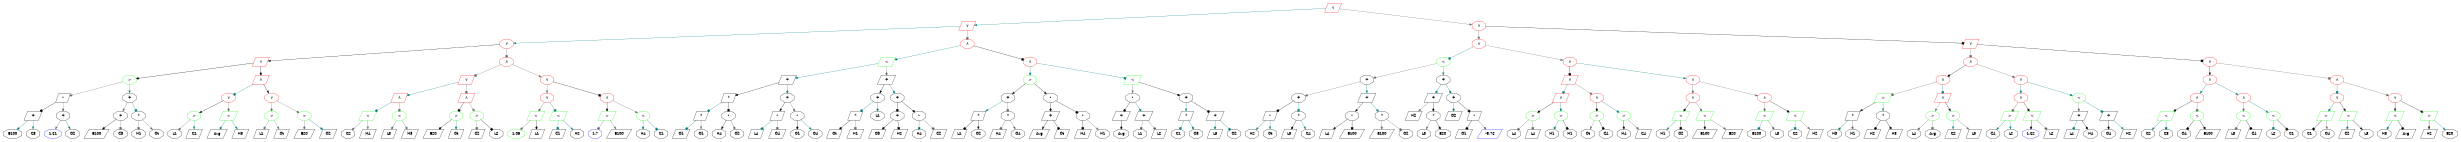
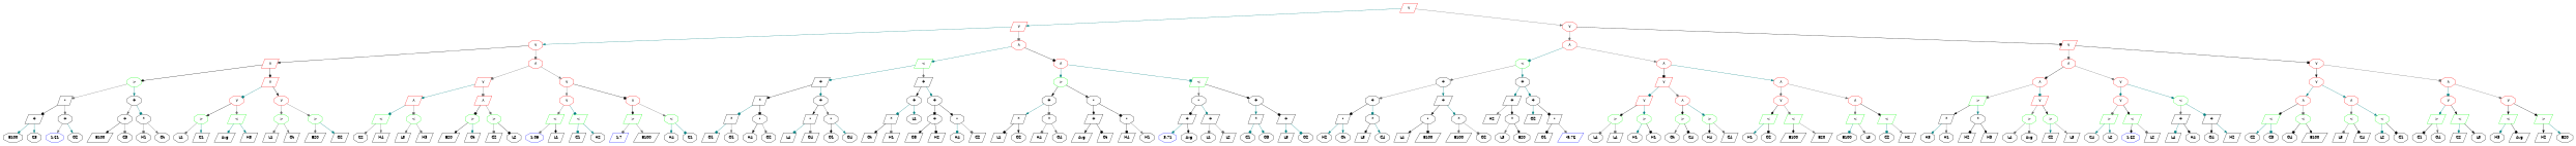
  digraph {
    fontname="DejaVu Sans"
    node [fontname="DejaVu Sans" shape=octagon]
    edge [arrowhead=diamond color=gray40 fontname="DejaVu Sans"]
    n1 [color=red label=" ∨ " shape=parallelogram]
    n2 [color=red label=" ∨ " shape=parallelogram]
    n3 [color=red label=" ∨ "]
    n4 [color=red label=" ∨ "]
    n5 [color=red label=" ∧ "]
    n6 [color=red label=" ∧ "]
    n7 [color=red label=" ∨ " shape=parallelogram]
    n8 [color=red label=" ∧ " shape=parallelogram]
    n9 [color=red label=" ∧ "]
    n10 [color=green label=" < " shape=parallelogram]
    n11 [color=red label=" ∧ "]
    n12 [color=green label=" > "]
    n13 [color=red label=" ∨ " shape=parallelogram]
    n14 [color=red label=" ∨ " shape=parallelogram]
    n15 [color=red label=" ∨ "]
    n16 [label=" - " shape=parallelogram]
    n17 [label=" ÷ "]
    n18 [color=red label=" ∨ "]
    n19 [color=red label=" ∨ "]
    n20 [label=" ÷ " shape=parallelogram]
    n21 [label=" + "]
    n22 [label=" + "]
    n23 [label=" * "]
    n24 [label=E100]
    n25 [label=C3]
    n26 [color=blue label=1.61]
    n27 [label=O2]
    n28 [label=E100 shape=parallelogram]
    n29 [label=C3]
    n30 [label=H1]
    n31 [label=Ot]
    n32 [color=green label=" > "]
    n33 [color=green label=" < " shape=parallelogram]
    n34 [color=green label=" > "]
    n35 [color=green label=" > "]
    n36 [label=L1]
    n37 [label=C1 shape=parallelogram]
    n38 [label=Avg shape=parallelogram]
    n39 [label=H3 shape=parallelogram]
    n40 [label=L1 shape=parallelogram]
    n41 [label=Ot shape=parallelogram]
    n42 [label=E20 shape=parallelogram]
    n43 [label=O2 shape=parallelogram]
    n44 [color=red label=" ∧ " shape=parallelogram]
    n45 [color=red label=" ∧ " shape=parallelogram]
    n46 [color=red label=" ∨ "]
    n47 [color=red label=" ∧ "]
    n48 [color=green label=" < " shape=parallelogram]
    n49 [color=green label=" < "]
    n50 [color=green label=" > "]
    n51 [color=green label=" > "]
    n52 [label=C2]
    n53 [label=H4 shape=parallelogram]
    n54 [label=L3 shape=parallelogram]
    n55 [label=H3 shape=parallelogram]
    n56 [label=E20 shape=parallelogram]
    n57 [label=Ot shape=parallelogram]
    n58 [label=C2 shape=parallelogram]
    n59 [label=L2]
    n60 [color=green label=" < " shape=parallelogram]
    n61 [color=green label=" < " shape=parallelogram]
    n62 [color=green label=" > " shape=parallelogram]
    n63 [color=green label=" < "]
-   n64 [color=green label=1.05]
+   n64 [color=blue label=1.05]
    n65 [label=L1 shape=parallelogram]
    n66 [label=C1 shape=parallelogram]
    n67 [label=H2]
-   n68 [color=blue label=1.7]
+   n68 [color=blue label=1.7 shape=parallelogram]
    n69 [label=E100 shape=parallelogram]
    n70 [label=H4]
    n71 [label=C1]
    n72 [label=" + " shape=parallelogram]
    n73 [label=" ÷ " shape=parallelogram]
    n74 [color=green label=" > "]
    n75 [color=green label=" < " shape=parallelogram]
    n76 [label=" * " shape=parallelogram]
    n77 [label=" + "]
    n78 [label=" ÷ "]
    n79 [label=" ÷ "]
    n80 [label=" * " shape=parallelogram]
    n81 [label=" - "]
    n82 [label=" - " shape=parallelogram]
    n83 [label=" - "]
    n84 [label=O1 shape=parallelogram]
    n85 [label=O1]
    n86 [label=H4]
    n87 [label=O2]
    n88 [label=L4 shape=parallelogram]
    n89 [label=O4 shape=parallelogram]
    n90 [label=O1]
    n91 [label=O4]
    n92 [label=" * " shape=parallelogram]
    n93 [label=L1]
    n94 [label=" + "]
    n95 [label=" - "]
    n96 [label=Ot shape=parallelogram]
    n97 [label=H1 shape=parallelogram]
    n98 [label=O3 shape=parallelogram]
    n99 [label=H2 shape=parallelogram]
    n100 [label=H4]
    n101 [label=C2 shape=parallelogram]
    n102 [label=" ÷ "]
    n103 [label=" - "]
    n104 [label=" - "]
    n105 [label=" ÷ "]
    n106 [label=" * " shape=parallelogram]
    n107 [label=" * "]
    n108 [label=" ÷ " shape=parallelogram]
    n109 [label=" - "]
    n110 [label=L1 shape=parallelogram]
    n111 [label=O2]
    n112 [label=H4 shape=parallelogram]
    n113 [label=O4]
    n114 [label=Avg shape=parallelogram]
    n115 [label=Ot shape=parallelogram]
    n116 [label=H4 shape=parallelogram]
    n117 [label=H1]
    n118 [label=" + " shape=parallelogram]
    n119 [label=" + " shape=parallelogram]
    n120 [label=" * " shape=parallelogram]
    n121 [label=" + " shape=parallelogram]
+   n122 [color=blue label=3.71]
    n123 [label=Avg]
    n124 [label=L1]
    n125 [label=L2 shape=parallelogram]
    n126 [label=C1]
    n127 [label=O3]
    n128 [label=L3 shape=parallelogram]
    n129 [label=O2]
    n130 [color=green label=" < "]
    n131 [color=red label=" ∧ "]
    n132 [color=red label=" ∧ "]
    n133 [color=red label=" ∨ "]
    n134 [label=" + "]
    n135 [label=" ÷ "]
    n136 [color=red label=" ∨ " shape=parallelogram]
    n137 [color=red label=" ∧ "]
    n138 [label=" ÷ "]
    n139 [label=" + " shape=parallelogram]
    n140 [label=" ÷ " shape=parallelogram]
    n141 [label=" ÷ "]
    n142 [label=" - " shape=parallelogram]
    n143 [label=" * "]
    n144 [label=" - "]
    n145 [label=" * "]
    n146 [label=H2]
    n147 [label=Ot]
    n148 [label=L3 shape=parallelogram]
    n149 [label=C4]
    n150 [label=L4 shape=parallelogram]
    n151 [label=E100 shape=parallelogram]
    n152 [label=E100 shape=parallelogram]
    n153 [label=O2]
    n154 [label=H2 shape=parallelogram]
    n155 [label=" * "]
    n156 [label=O2 shape=parallelogram]
    n157 [label=" - " shape=parallelogram]
    n158 [label=L3]
    n159 [label=E20]
    n160 [label=O1 shape=parallelogram]
    n161 [color=blue label=-8.76 shape=parallelogram]
    n162 [color=red label=" ∨ " shape=parallelogram]
    n163 [color=red label=" ∧ "]
    n164 [color=red label=" ∨ "]
    n165 [color=red label=" ∧ "]
    n166 [color=green label=" > "]
    n167 [color=green label=" > "]
    n168 [color=green label=" > "]
    n169 [color=green label=" > "]
    n170 [label=L4]
    n171 [label=L4 shape=parallelogram]
    n172 [label=H1]
    n173 [label=H1]
    n174 [label=Ot]
    n175 [label=C4]
    n176 [label=H4]
    n177 [label=C4 shape=parallelogram]
    n178 [color=green label=" < " shape=parallelogram]
    n179 [color=green label=" < " shape=parallelogram]
    n180 [color=green label=" < " shape=parallelogram]
    n181 [color=green label=" < " shape=parallelogram]
    n182 [label=H1]
    n183 [label=O2]
    n184 [label=E100 shape=parallelogram]
    n185 [label=E20 shape=parallelogram]
    n186 [label=E100]
    n187 [label=L3]
    n188 [label=C2]
    n189 [label=H2 shape=parallelogram]
    n190 [color=red label=" ∧ "]
    n191 [color=red label=" ∨ "]
    n192 [color=red label=" ∨ "]
    n193 [color=red label=" ∧ "]
    n194 [color=green label=" > " shape=parallelogram]
    n195 [color=red label=" ∨ " shape=parallelogram]
    n196 [color=red label=" ∨ "]
    n197 [color=green label=" < "]
    n198 [label=" * " shape=parallelogram]
    n199 [label=" * "]
    n200 [color=green label=" > "]
    n201 [color=green label=" > "]
    n202 [label=H3]
    n203 [label=H1]
    n204 [label=H2 shape=parallelogram]
    n205 [label=H3 shape=parallelogram]
    n206 [label=L4]
    n207 [label=Avg]
    n208 [label=C2 shape=parallelogram]
    n209 [label=L3 shape=parallelogram]
    n210 [color=green label=" > " shape=parallelogram]
    n211 [color=green label=" < " shape=parallelogram]
    n212 [label=" + " shape=parallelogram]
    n213 [label=" + " shape=parallelogram]
    n214 [label=C4]
    n215 [label=L2]
    n216 [color=blue label=1.62]
    n217 [label=L2 shape=parallelogram]
    n218 [label=L4 shape=parallelogram]
    n219 [label=H4]
    n220 [label=O4]
    n221 [label=H2 shape=parallelogram]
    n222 [color=red label=" ∧ "]
    n223 [color=red label=" ∧ "]
    n224 [color=red label=" ∨ "]
    n225 [color=red label=" ∨ "]
    n226 [color=green label=" < " shape=parallelogram]
    n227 [color=green label=" < "]
    n228 [color=green label=" < "]
    n229 [color=green label=" < "]
    n230 [label=C2]
    n231 [label=C3]
    n232 [label=O4]
    n233 [label=E100 shape=parallelogram]
    n234 [label=L3 shape=parallelogram]
    n235 [label=C4 shape=parallelogram]
    n236 [label=L2]
    n237 [label=C1]
    n238 [color=green label=" > " shape=parallelogram]
    n239 [color=green label=" < " shape=parallelogram]
    n240 [color=green label=" < " shape=parallelogram]
    n241 [color=green label=" > " shape=parallelogram]
    n242 [label=C1]
    n243 [label=O4]
    n244 [label=C2 shape=parallelogram]
    n245 [label=L3]
    n246 [label=H3]
    n247 [label=Avg shape=parallelogram]
    n248 [label=H2 shape=parallelogram]
    n249 [label=E20]
    n1 -> n2 [arrowhead=normal color=teal]
    n1 -> n3 [arrowhead=normal]
    n2 -> n4 [arrowhead=normal color=teal]
    n2 -> n5 [arrowhead=box]
    n3 -> n6
    n3 -> n7 [arrowhead=box color=black]
    n4 -> n8 [arrowhead=normal color=black]
    n4 -> n9 [arrowhead=box]
    n5 -> n10 [color=teal]
    n5 -> n11 [arrowhead=box color=black]
    n6 -> n130 [arrowhead=box color=teal]
    n6 -> n131 [arrowhead=normal]
    n7 -> n132 [arrowhead=box]
    n7 -> n133 [arrowhead=box color=black]
    n8 -> n12 [color=black]
    n8 -> n13 [color=black]
    n9 -> n14 [arrowhead=box]
    n9 -> n15 [arrowhead=normal]
    n10 -> n72 [color=teal]
    n10 -> n73
    n11 -> n74 [color=teal]
    n11 -> n75 [arrowhead=box color=teal]
    n12 -> n16
    n12 -> n17 [arrowhead=normal color=teal]
    n13 -> n18 [arrowhead=box color=teal]
    n13 -> n19 [arrowhead=normal color=black]
    n14 -> n44 [color=teal]
    n14 -> n45 [arrowhead=box]
    n15 -> n46 [arrowhead=normal]
    n15 -> n47 [arrowhead=box color=black]
    n16 -> n20 [arrowhead=box color=black]
    n16 -> n21
    n17 -> n22 [arrowhead=normal]
    n17 -> n23 [arrowhead=box color=teal]
    n18 -> n32 [arrowhead=normal color=black]
    n18 -> n33
    n19 -> n34
    n19 -> n35
    n20 -> n24 [color=teal]
    n20 -> n25 [arrowhead=normal color=teal]
    n21 -> n26 [arrowhead=normal]
    n21 -> n27 [arrowhead=normal color=teal]
    n22 -> n28 [color=black]
    n22 -> n29 [arrowhead=box]
    n23 -> n30 [arrowhead=box]
    n23 -> n31 [arrowhead=normal]
    n32 -> n36
    n32 -> n37 [arrowhead=normal color=teal]
    n33 -> n38 [color=teal]
    n33 -> n39 [arrowhead=normal color=teal]
    n34 -> n40
    n34 -> n41 [arrowhead=normal]
    n35 -> n42
    n35 -> n43 [color=teal]
    n44 -> n48 [arrowhead=box color=teal]
    n44 -> n49 [arrowhead=box]
    n45 -> n50 [arrowhead=box color=black]
    n45 -> n51
    n46 -> n60
    n46 -> n61 [arrowhead=box color=teal]
    n47 -> n62 [color=black]
    n47 -> n63 [arrowhead=normal]
    n48 -> n52
    n48 -> n53 [arrowhead=normal]
    n49 -> n54
    n49 -> n55
    n50 -> n56 [color=black]
    n50 -> n57 [color=teal]
    n51 -> n58 [arrowhead=box]
    n51 -> n59 [arrowhead=box color=black]
    n60 -> n64
    n60 -> n65 [color=black]
    n61 -> n66 [arrowhead=box color=teal]
    n61 -> n67 [arrowhead=normal color=teal]
    n62 -> n68 [arrowhead=box]
    n62 -> n69 [arrowhead=normal]
    n63 -> n70 [color=teal]
    n63 -> n71 [arrowhead=box color=teal]
    n72 -> n76 [color=black]
    n72 -> n77 [color=teal]
    n73 -> n78 [arrowhead=normal color=black]
    n73 -> n79 [color=teal]
    n74 -> n102 [arrowhead=normal color=black]
    n74 -> n103 [arrowhead=normal color=black]
    n75 -> n104 [arrowhead=normal]
    n75 -> n105 [color=black]
    n76 -> n80 [arrowhead=box color=teal]
    n76 -> n81 [arrowhead=box color=black]
    n77 -> n82 [arrowhead=normal color=black]
    n77 -> n83
    n78 -> n92 [arrowhead=box color=teal]
    n78 -> n93 [color=teal]
    n79 -> n94 [arrowhead=box color=black]
    n79 -> n95 [color=black]
    n80 -> n84 [arrowhead=box color=teal]
    n80 -> n85 [arrowhead=normal]
    n81 -> n86 [arrowhead=normal color=black]
    n81 -> n87
    n82 -> n88 [arrowhead=box color=teal]
    n82 -> n89 [arrowhead=box]
    n83 -> n90 [color=black]
    n83 -> n91 [arrowhead=normal color=teal]
    n92 -> n96 [color=black]
    n92 -> n97 [arrowhead=box]
    n94 -> n98 [color=black]
    n94 -> n99 [arrowhead=box color=black]
    n95 -> n100 [arrowhead=box color=teal]
    n95 -> n101 [arrowhead=box]
    n102 -> n106 [arrowhead=normal color=teal]
    n102 -> n107 [arrowhead=box]
    n103 -> n108 [color=black]
    n103 -> n109 [arrowhead=box color=black]
    n104 -> n118 [arrowhead=box color=black]
    n104 -> n119 [color=teal]
    n105 -> n120 [arrowhead=normal color=teal]
    n105 -> n121 [arrowhead=box color=black]
    n106 -> n110 [arrowhead=box color=black]
    n106 -> n111 [arrowhead=normal color=black]
    n107 -> n112 [arrowhead=box]
    n107 -> n113 [arrowhead=normal]
    n108 -> n114 [arrowhead=normal color=black]
    n108 -> n115 [arrowhead=box color=black]
    n109 -> n116 [arrowhead=box color=black]
    n109 -> n117 [arrowhead=normal]
+   n118 -> n122 [color=teal]
    n118 -> n123 [color=black]
    n119 -> n124 [arrowhead=box]
    n119 -> n125 [arrowhead=box]
    n120 -> n126 [arrowhead=box color=teal]
    n120 -> n127 [color=teal]
    n121 -> n128 [color=teal]
    n121 -> n129 [arrowhead=box color=teal]
    n130 -> n134
    n130 -> n135 [arrowhead=normal color=teal]
    n131 -> n136 [arrowhead=box color=black]
    n131 -> n137 [arrowhead=normal color=teal]
    n132 -> n190 [color=black]
    n132 -> n191
    n133 -> n192 [arrowhead=normal color=black]
    n133 -> n193 [arrowhead=box]
    n134 -> n138
    n134 -> n139 [arrowhead=normal color=teal]
    n135 -> n140 [color=teal]
    n135 -> n141 [color=teal]
    n136 -> n162 [arrowhead=box color=teal]
    n136 -> n163
    n137 -> n164
    n137 -> n165 [arrowhead=normal]
    n138 -> n142 [arrowhead=box color=black]
    n138 -> n143 [arrowhead=box color=teal]
    n139 -> n144 [arrowhead=normal color=black]
    n139 -> n145 [color=teal]
    n140 -> n154 [arrowhead=normal]
    n140 -> n155 [color=black]
    n141 -> n156 [color=teal]
    n141 -> n157 [arrowhead=box color=black]
    n142 -> n146 [arrowhead=normal color=teal]
    n142 -> n147 [arrowhead=normal color=teal]
    n143 -> n148 [color=black]
    n143 -> n149 [arrowhead=normal color=teal]
    n144 -> n150 [arrowhead=normal color=black]
    n144 -> n151 [arrowhead=box color=black]
    n145 -> n152
    n145 -> n153 [arrowhead=box]
    n155 -> n158 [arrowhead=normal]
    n155 -> n159 [color=black]
    n157 -> n160 [arrowhead=box color=black]
    n157 -> n161
    n162 -> n166 [color=black]
    n162 -> n167 [color=teal]
    n163 -> n168 [color=black]
    n163 -> n169 [color=teal]
    n164 -> n178 [color=black]
    n164 -> n179
    n165 -> n180
    n165 -> n181 [color=black]
    n166 -> n170 [arrowhead=box]
    n166 -> n171 [arrowhead=box]
    n167 -> n172 [color=teal]
    n167 -> n173 [arrowhead=box color=black]
    n168 -> n174 [arrowhead=normal]
    n168 -> n175 [arrowhead=box color=black]
    n169 -> n176 [color=black]
    n169 -> n177
    n178 -> n182 [arrowhead=normal color=teal]
    n178 -> n183 [arrowhead=box color=black]
    n179 -> n184 [color=black]
    n179 -> n185 [arrowhead=normal]
    n180 -> n186 [arrowhead=box color=teal]
    n180 -> n187
    n181 -> n188 [arrowhead=box color=teal]
    n181 -> n189 [arrowhead=normal]
    n190 -> n194 [arrowhead=box]
    n190 -> n195 [arrowhead=box color=teal]
    n191 -> n196 [color=teal]
    n191 -> n197 [color=teal]
    n192 -> n222 [arrowhead=normal color=teal]
    n192 -> n223 [arrowhead=normal color=teal]
    n193 -> n224 [arrowhead=box color=teal]
    n193 -> n225
    n194 -> n198 [arrowhead=normal color=black]
    n194 -> n199 [arrowhead=normal color=teal]
    n195 -> n200 [arrowhead=normal]
    n195 -> n201 [arrowhead=normal color=black]
    n196 -> n210 [arrowhead=box]
    n196 -> n211 [color=black]
    n197 -> n212
    n197 -> n213 [arrowhead=box color=teal]
    n198 -> n202 [color=teal]
    n198 -> n203
    n199 -> n204 [arrowhead=box color=black]
    n199 -> n205 [color=black]
    n200 -> n206
    n200 -> n207 [arrowhead=box]
    n201 -> n208 [arrowhead=normal color=teal]
    n201 -> n209 [arrowhead=normal]
    n210 -> n214 [arrowhead=normal color=teal]
    n210 -> n215 [arrowhead=normal color=teal]
    n211 -> n216 [color=black]
    n211 -> n217 [arrowhead=box]
    n212 -> n218 [arrowhead=box color=teal]
    n212 -> n219 [color=black]
    n213 -> n220 [color=black]
    n213 -> n221 [arrowhead=normal color=teal]
    n222 -> n226 [color=black]
    n222 -> n227 [arrowhead=box]
    n223 -> n228
    n223 -> n229 [arrowhead=normal color=teal]
    n224 -> n238 [color=teal]
    n224 -> n239 [arrowhead=normal color=black]
    n225 -> n240 [arrowhead=normal color=black]
    n225 -> n241 [color=black]
    n226 -> n230 [arrowhead=normal color=teal]
    n226 -> n231 [arrowhead=box color=teal]
    n227 -> n232 [arrowhead=box color=black]
    n227 -> n233 [color=black]
    n228 -> n234 [arrowhead=box]
    n228 -> n235 [arrowhead=box color=black]
    n229 -> n236 [arrowhead=box color=teal]
    n229 -> n237 [arrowhead=box color=black]
    n238 -> n242 [arrowhead=box color=black]
    n238 -> n243 [arrowhead=normal]
    n239 -> n244 [color=teal]
    n239 -> n245 [arrowhead=normal color=black]
    n240 -> n246 [color=teal]
    n240 -> n247 [arrowhead=box color=black]
    n241 -> n248 [arrowhead=normal color=black]
    n241 -> n249 [arrowhead=normal color=teal]
  }
